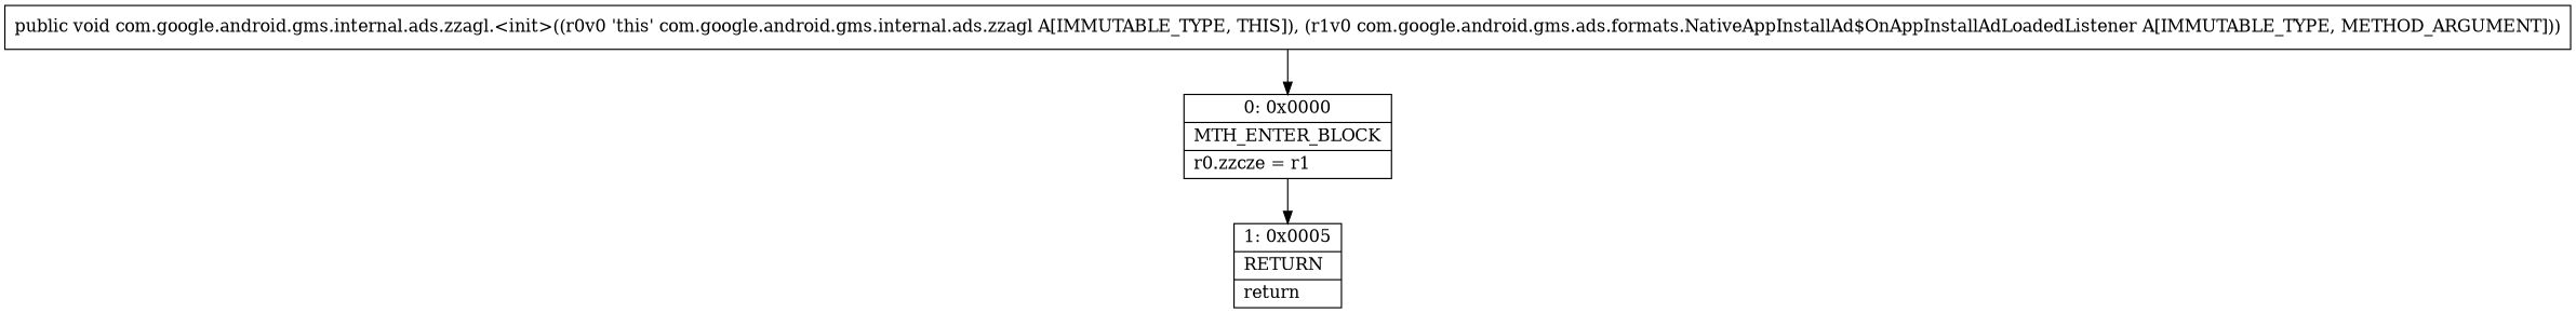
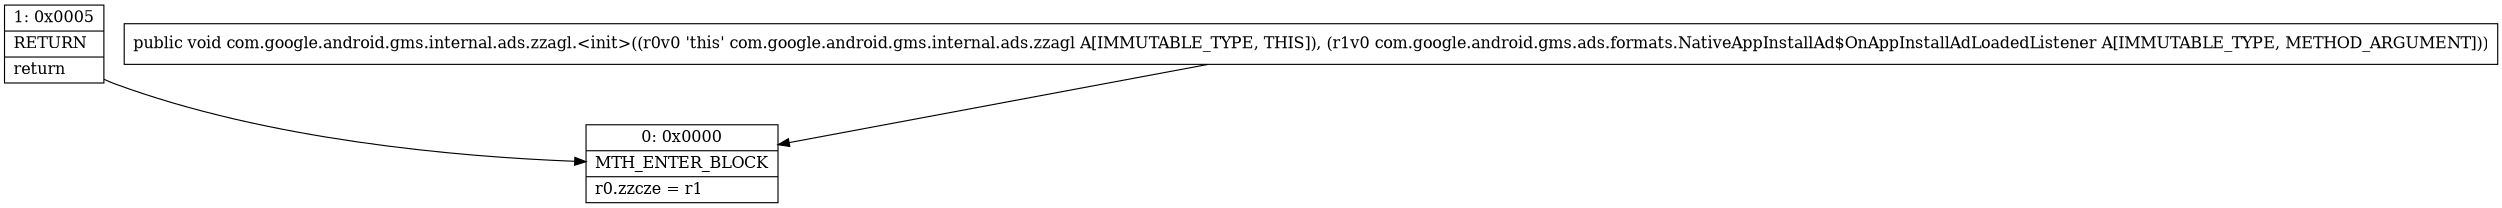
  digraph {
    node [shape=record]
    n1 [label="{0\:\ 0x0000|MTH_ENTER_BLOCK\l|r0.zzcze = r1\l}"]
    n2 [label="{1\:\ 0x0005|RETURN\l|return\l}"]
    n3 [label="{public void com.google.android.gms.internal.ads.zzagl.\<init\>((r0v0 'this' com.google.android.gms.internal.ads.zzagl A[IMMUTABLE_TYPE, THIS]), (r1v0 com.google.android.gms.ads.formats.NativeAppInstallAd$OnAppInstallAdLoadedListener A[IMMUTABLE_TYPE, METHOD_ARGUMENT])) }"]
-   n1 -> n2
+   n2 -> n1
    n3 -> n1
  }
